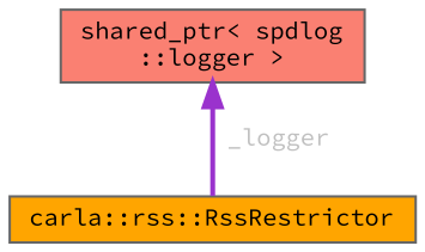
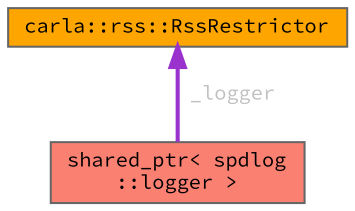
  digraph {
    fontname="Source Code Pro"
    node [color=gray40 fontname="Source Code Pro" fontsize=10 shape=box style=filled]
    n1 [fillcolor=orange fontcolor=black height=0.2 label="carla::rss::RssRestrictor" width=0.4]
    n2 [fillcolor=salmon height=0.2 label="shared_ptr\< spdlog\l::logger \>" width=0.4]
-   n2 -> n1 [color=darkorchid3 dir=back fontcolor=grey fontname="Source Code Pro" fontsize=10 label=" _logger" labelfontname=Helvetica labelfontsize=10 style=bold]
+   n1 -> n2 [color=darkorchid3 dir=back fontcolor=grey fontname="Source Code Pro" fontsize=10 label=" _logger" labelfontname=Helvetica labelfontsize=10 style=bold]
  }
